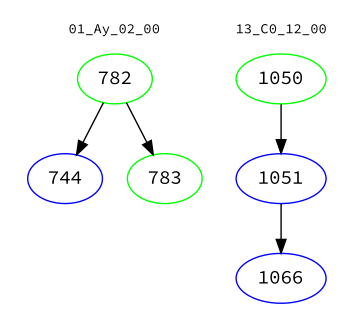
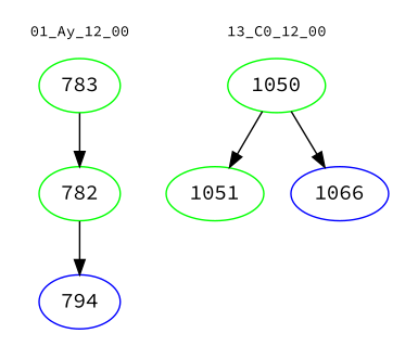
  digraph {
    fontname="Source Code Pro"
    node [color=green fontname="Source Code Pro"]
    edge [color=black fontname="Source Code Pro"]
    n1 [label=782]
-   n2 [color=blue label=744]
+   n2 [color=blue label=794]
    n3 [label=783]
    n4 [label=1050]
-   n5 [color=blue label=1051]
+   n5 [label=1051]
    n6 [color=blue label=1066]
    subgraph cluster_1 {
      color=white
      fontsize=10
-     label="01_Ay_02_00"
+     label="01_Ay_12_00"
      n1
      n2
      n3
    }
    subgraph cluster_2 {
      color=white
      fontsize=10
      label="13_C0_12_00"
      n4
      n5
      n6
    }
    n1 -> n2
-   n1 -> n3
+   n3 -> n1
    n4 -> n5
-   n5 -> n6
+   n4 -> n6
  }
